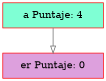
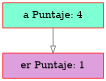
  digraph {
    rankdir=TB
    node [shape=box style=filled color=red]
    n1 [label="a Puntaje: 4" width=2.0 fillcolor=aquamarine]
-   n2 [label="er Puntaje: 0" width=2.0 fillcolor=plum]
+   n2 [label="er Puntaje: 1" width=2.0 fillcolor=plum]
    n1 -> n2 [color=gray40 arrowhead=onormal]
  }
